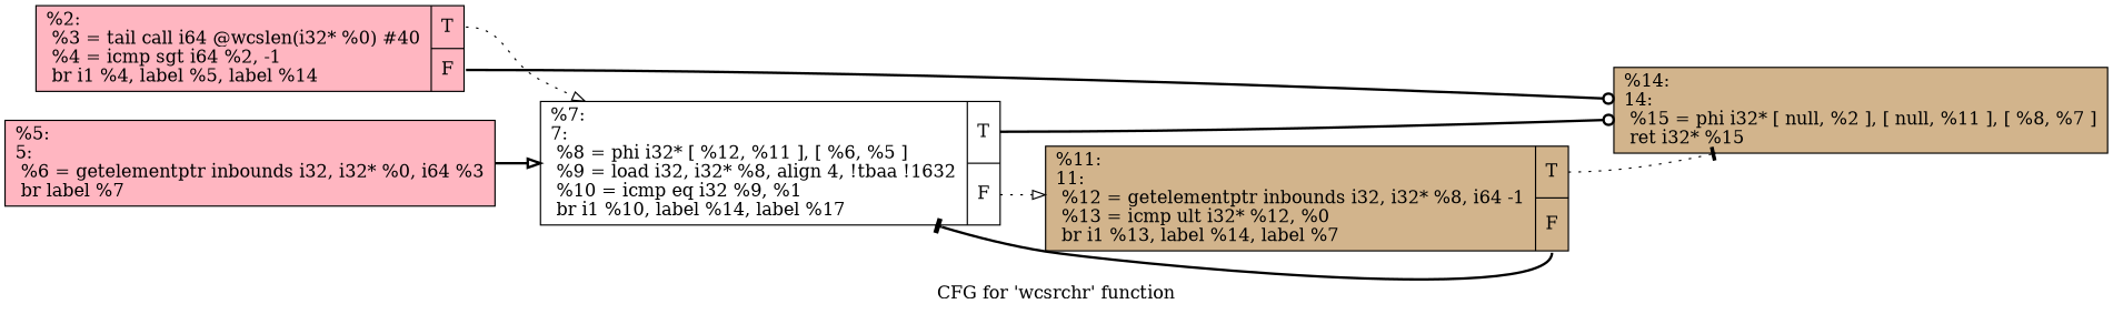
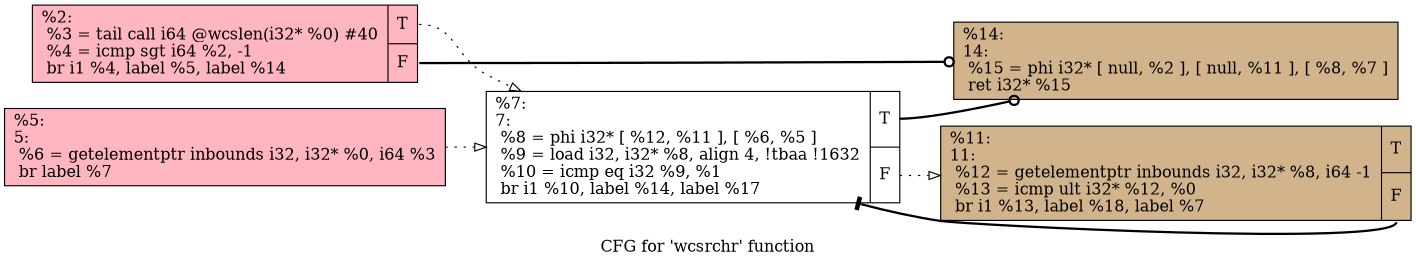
  digraph {
    label="CFG for 'wcsrchr' function"
    rankdir=LR
    node [fillcolor=lightpink shape=record style=filled]
    edge [arrowhead=onormal style=bold tailport=s0]
    n1 [label="{%2:\l  %3 = tail call i64 @wcslen(i32* %0) #40\l  %4 = icmp sgt i64 %2, -1\l  br i1 %4, label %5, label %14\l|{<s0>T|<s1>F}}"]
    n2 [fillcolor=tan label="{%14:\l14:                                               \l  %15 = phi i32* [ null, %2 ], [ null, %11 ], [ %8, %7 ]\l  ret i32* %15\l}"]
    n3 [fillcolor=white label="{%7:\l7:                                                \l  %8 = phi i32* [ %12, %11 ], [ %6, %5 ]\l  %9 = load i32, i32* %8, align 4, !tbaa !1632\l  %10 = icmp eq i32 %9, %1\l  br i1 %10, label %14, label %17\l|{<s0>T|<s1>F}}"]
    n4 [label="{%5:\l5:                                                \l  %6 = getelementptr inbounds i32, i32* %0, i64 %3\l  br label %7\l}"]
-   n5 [fillcolor=tan label="{%11:\l11:                                               \l  %12 = getelementptr inbounds i32, i32* %8, i64 -1\l  %13 = icmp ult i32* %12, %0\l  br i1 %13, label %14, label %7\l|{<s0>T|<s1>F}}"]
+   n5 [fillcolor=tan label="{%11:\l11:                                               \l  %12 = getelementptr inbounds i32, i32* %8, i64 -1\l  %13 = icmp ult i32* %12, %0\l  br i1 %13, label %18, label %7\l|{<s0>T|<s1>F}}"]
    n1 -> n2 [arrowhead=odot tailport=s1]
    n1 -> n3 [style=dotted]
    n3 -> n2 [arrowhead=odot]
    n3 -> n5 [style=dotted tailport=s1]
-   n4 -> n3
-   n5 -> n2 [arrowhead=tee style=dotted]
+   n4 -> n3 [style=dotted]
    n5 -> n3 [arrowhead=tee tailport=s1]
  }
